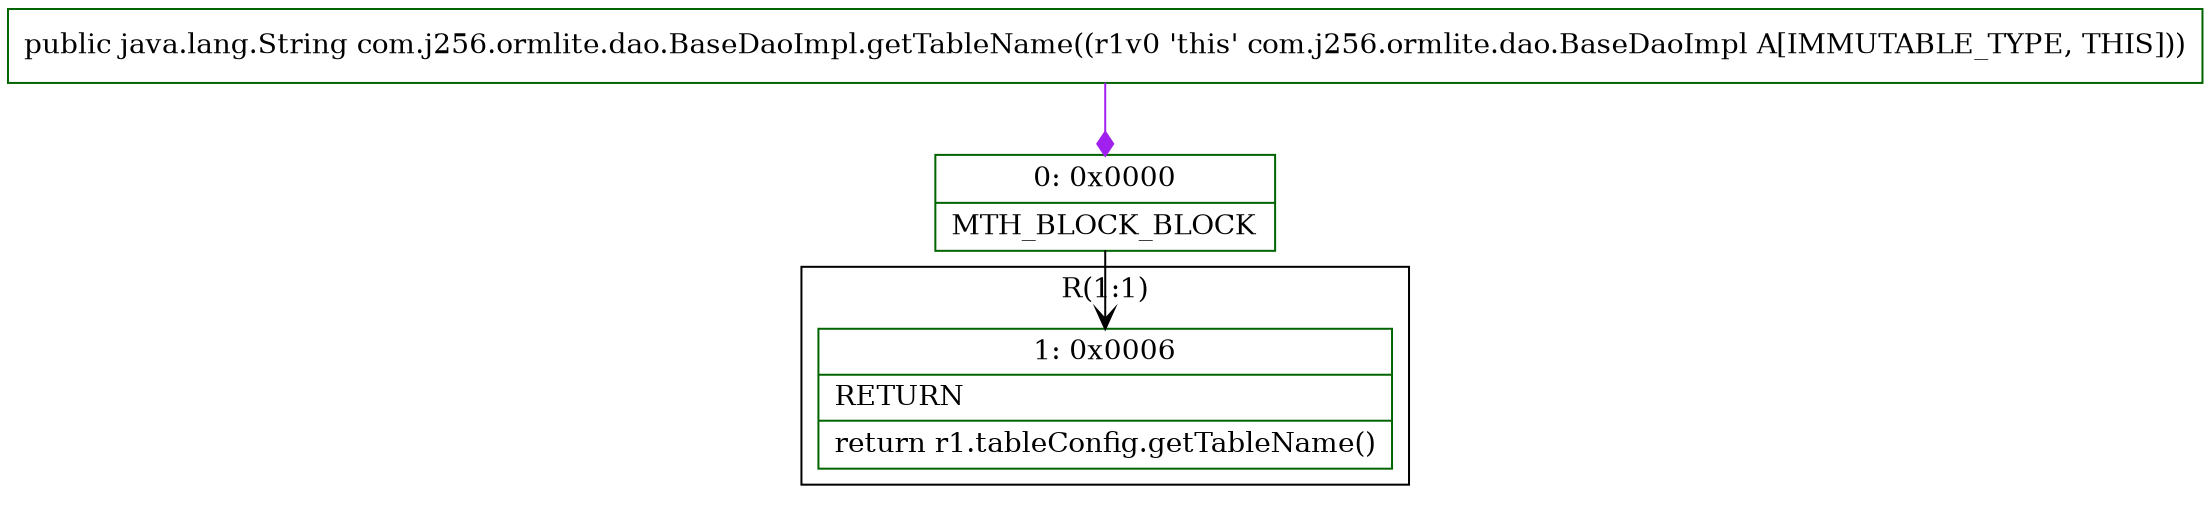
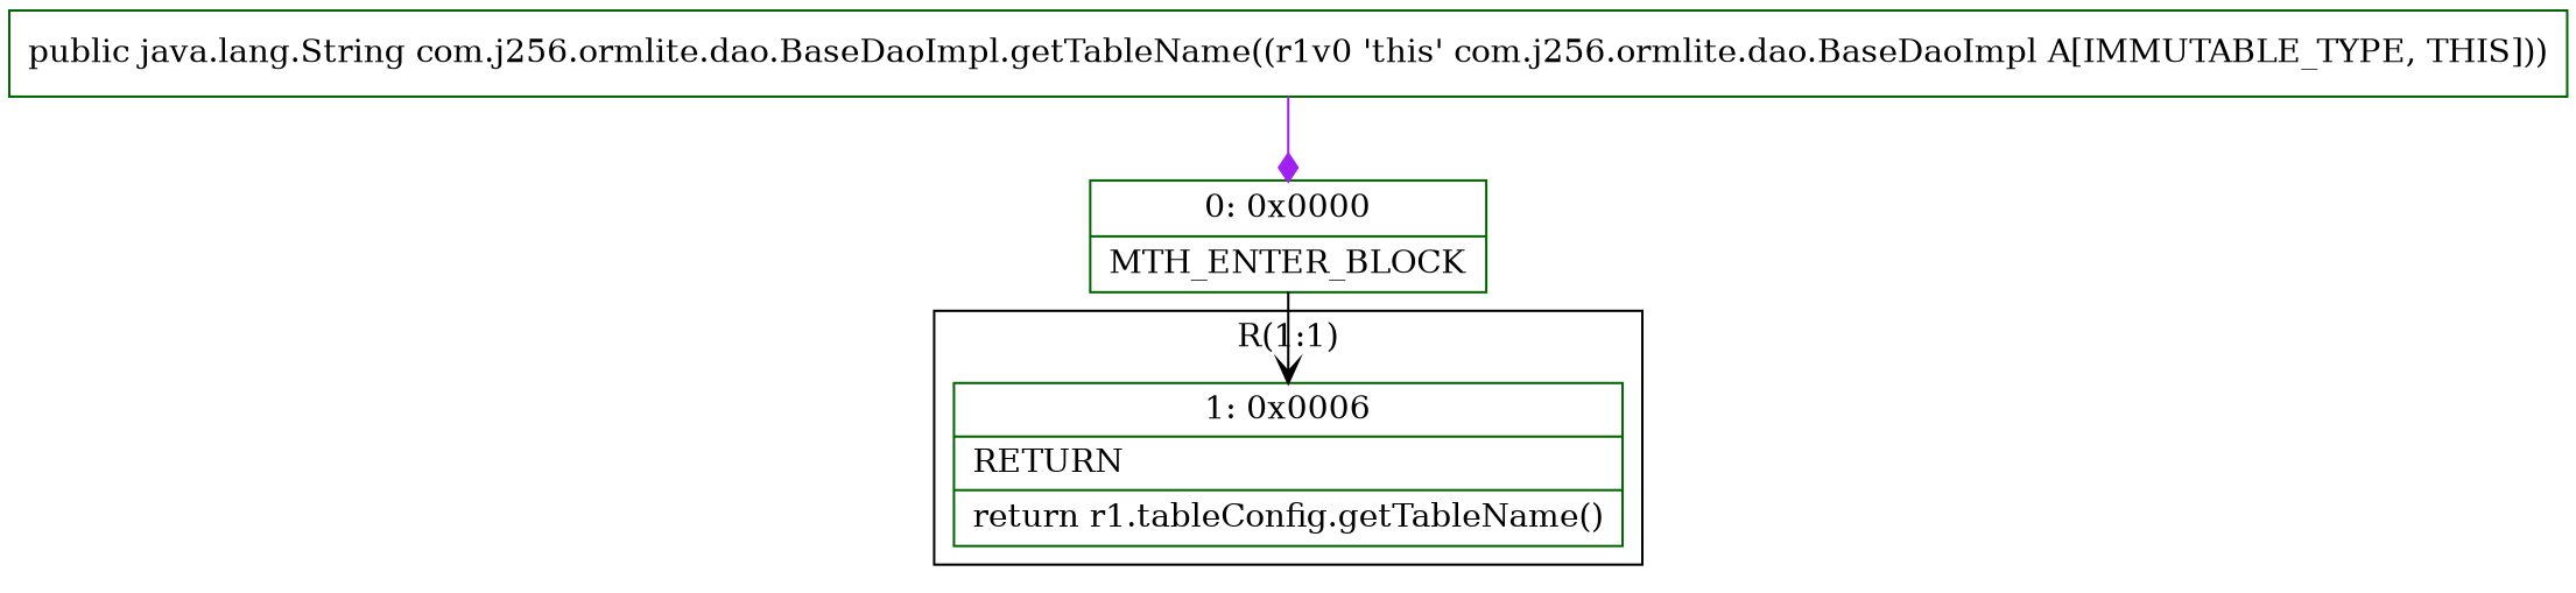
  digraph {
    node [color=darkgreen shape=record]
    n1 [label="{1\:\ 0x0006|RETURN\l|return r1.tableConfig.getTableName()\l}"]
-   n2 [label="{0\:\ 0x0000|MTH_BLOCK_BLOCK\l}"]
+   n2 [label="{0\:\ 0x0000|MTH_ENTER_BLOCK\l}"]
    n3 [label="{public java.lang.String com.j256.ormlite.dao.BaseDaoImpl.getTableName((r1v0 'this' com.j256.ormlite.dao.BaseDaoImpl A[IMMUTABLE_TYPE, THIS])) }"]
    subgraph cluster_1 {
      label="R(1:1)"
      n1
    }
    n2 -> n1 [color=black arrowhead=vee]
    n3 -> n2 [color=purple arrowhead=diamond]
  }
